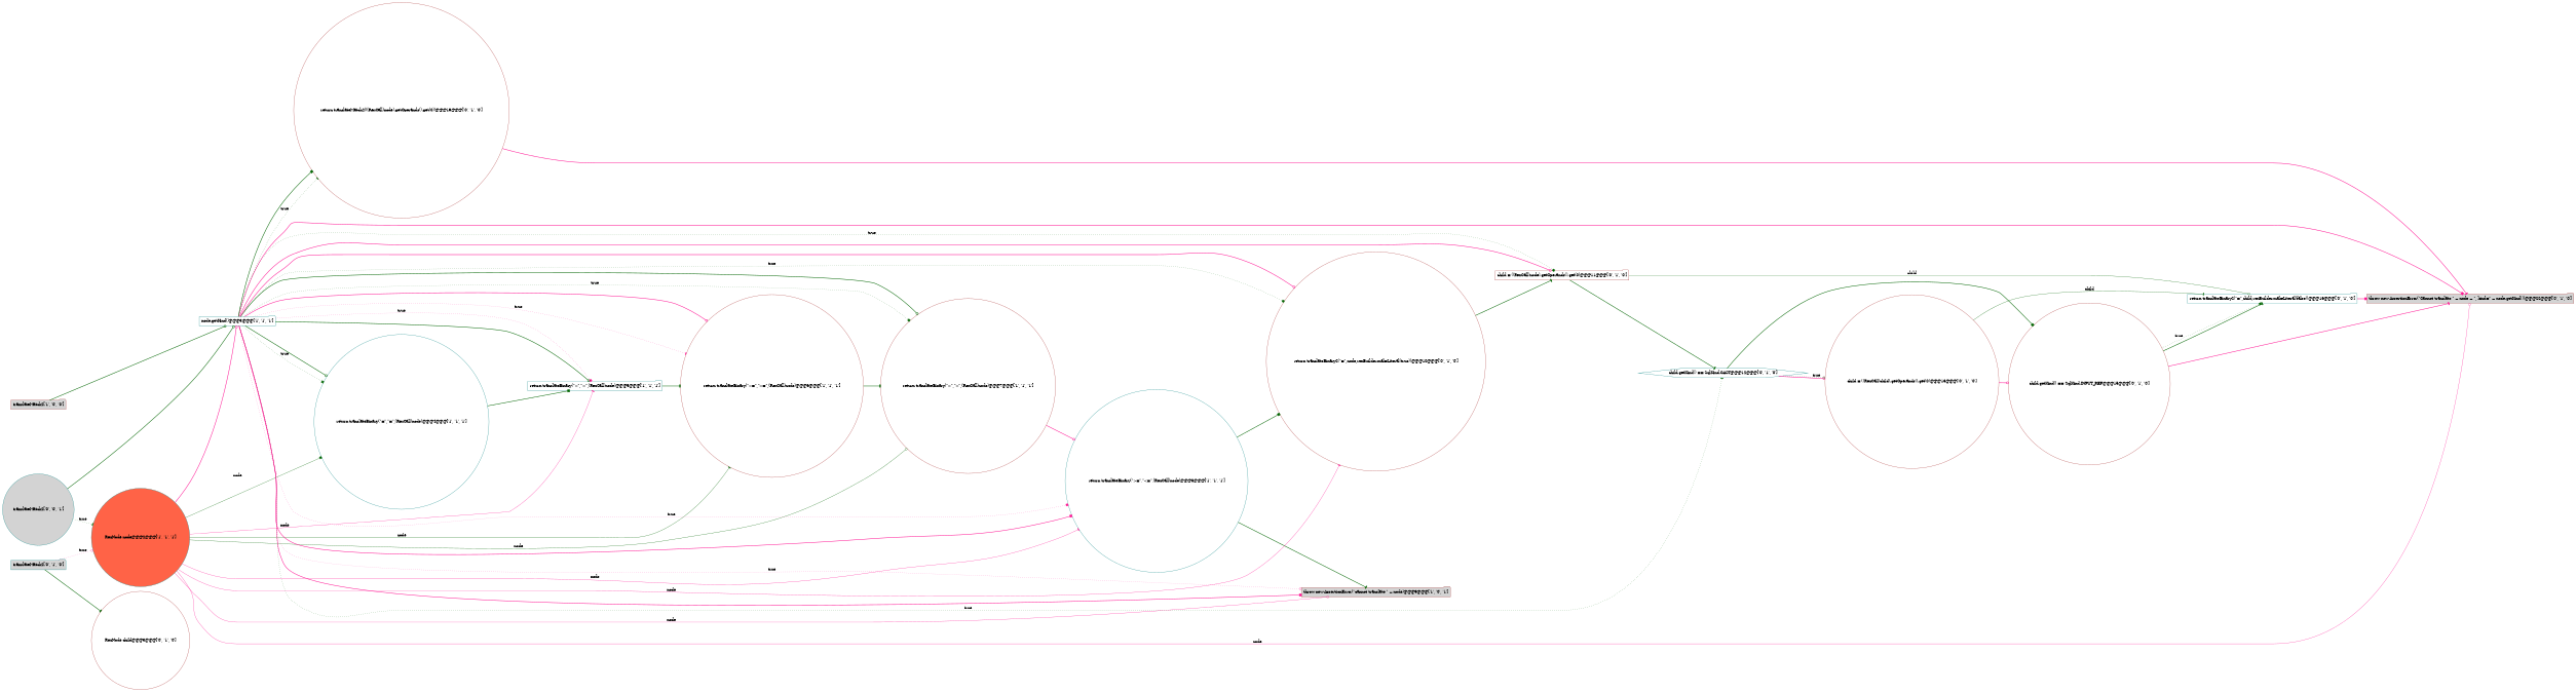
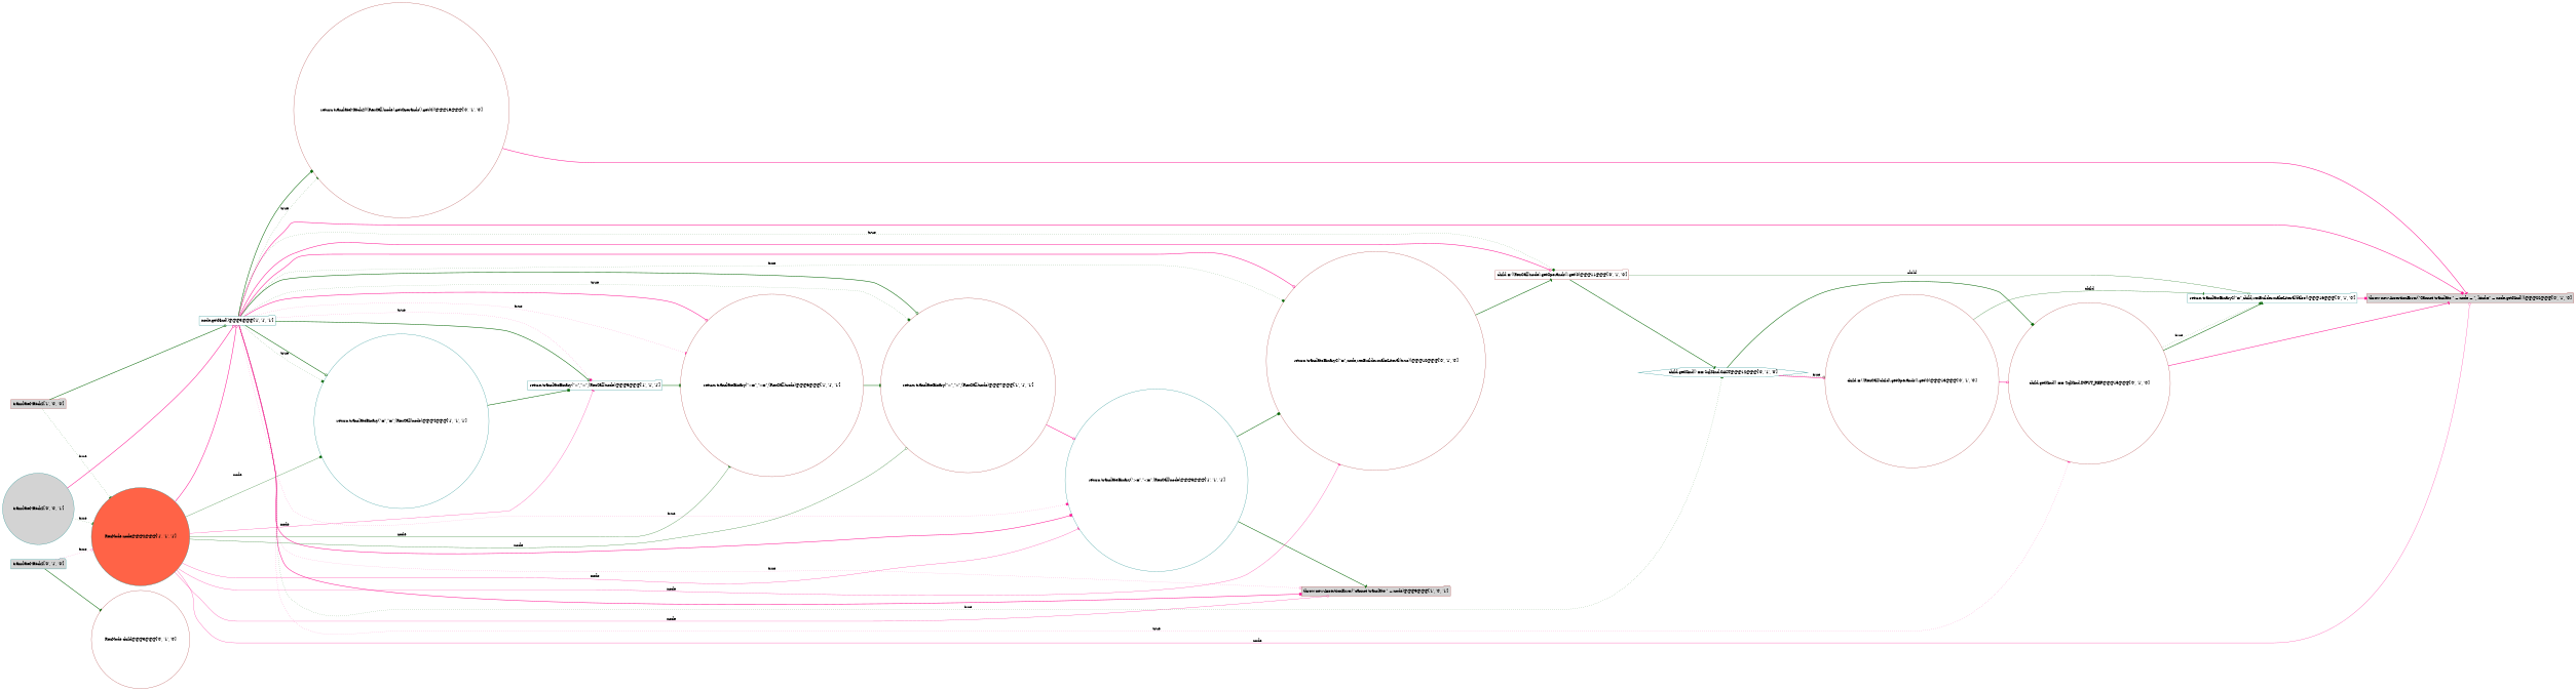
  digraph {
    rankdir=LR
    node [color=brown fillcolor=white shape=circle style=filled]
    edge [arrowhead=tee color=darkgreen style=bold]
    n1 [label="return translateBinary(\"<=\",\">=\",(RexCall)node)@@@6@@@['1', '1', '1']"]
    n2 [label="return translateBinary(\">\",\"<\",(RexCall)node)@@@7@@@['1', '1', '1']"]
    n3 [color=teal label="return translateBinary(\">=\",\"<=\",(RexCall)node)@@@8@@@['1', '1', '1']"]
    n4 [color=teal fillcolor=tomato label="RexNode node@@@2@@@['1', '1', '1']"]
    n5 [label="return translateBinary2(\"=\",node,rexBuilder.makeLiteral(true))@@@10@@@['0', '1', '0']"]
    n6 [fillcolor=lightgray label="throw new AssertionError(\"cannot translate \" + node)@@@9@@@['1', '0', '1']" shape=folder]
    n7 [fillcolor=lightgray label="throw new AssertionError(\"Cannot translate \" + node + \", kind=\" + node.getKind())@@@22@@@['0', '1', '0']" shape=folder]
    n8 [color=teal label="return translateBinary(\"=\",\"=\",(RexCall)node)@@@4@@@['1', '1', '1']"]
    n9 [color=teal label="return translateBinary(\"<\",\">\",(RexCall)node)@@@5@@@['1', '1', '1']" shape=folder]
    n10 [color=teal label="node.getKind()@@@3@@@['1', '1', '1']" shape=folder]
    n11 [label="child = ((RexCall)node).getOperands().get(0)@@@11@@@['0', '1', '0']" shape=folder]
    n12 [label="child = ((RexCall)child).getOperands().get(0)@@@13@@@['0', '1', '0']"]
    n13 [label="child.getKind() == SqlKind.INPUT_REF@@@15@@@['0', '1', '0']"]
    n14 [color=teal label="return translateBinary2(\"=\",child,rexBuilder.makeLiteral(false))@@@16@@@['0', '1', '0']" shape=folder]
    n15 [color=teal label="child.getKind() == SqlKind.CAST@@@12@@@['0', '1', '0']" shape=hexagon]
    n16 [color=teal fillcolor=lightgray label="translateMatch2['0', '0', '1']"]
    n17 [label="return translateMatch2(((RexCall)node).getOperands().get(0))@@@19@@@['0', '1', '0']"]
    n18 [fillcolor=lightgray label="translateMatch2['1', '0', '0']" shape=folder]
    n19 [color=teal fillcolor=lightgray label="translateMatch2['0', '1', '0']" shape=folder]
    n20 [label="RexNode child@@@3@@@['0', '1', '0']"]
    n1 -> n2
    n2 -> n3 [arrowhead=odot color=deeppink]
    n3 -> n5 [arrowhead=box]
    n3 -> n6
    n4 -> n1 [label="node" style=solid]
    n4 -> n2 [arrowhead=odot label="node" style=solid]
    n4 -> n3 [color=deeppink label="node" style=solid]
    n4 -> n5 [color=deeppink label="node" style=solid]
    n4 -> n6 [arrowhead=odot color=deeppink label="node" style=solid]
    n4 -> n7 [arrowhead=odot color=deeppink label="node" style=solid]
    n4 -> n8 [arrowhead=box label="node" style=solid]
    n4 -> n9 [color=deeppink label="node" style=solid]
    n4 -> n10 [arrowhead=odot color=deeppink]
    n5 -> n11
    n8 -> n9 [arrowhead=box]
    n9 -> n1
    n10 -> n1 [arrowhead=odot color=deeppink]
    n10 -> n1 [color=deeppink label=true style=dotted]
    n10 -> n2 [arrowhead=odot]
    n10 -> n2 [arrowhead=box label=true style=dotted]
    n10 -> n3 [arrowhead=box color=deeppink label=true style=dotted]
    n10 -> n3 [arrowhead=box color=deeppink]
    n10 -> n5 [arrowhead=box label=true style=dotted]
    n10 -> n5 [arrowhead=odot color=deeppink]
    n10 -> n6 [arrowhead=odot color=deeppink label=true style=dotted]
    n10 -> n6 [arrowhead=box color=deeppink]
    n10 -> n7 [arrowhead=box color=deeppink]
    n10 -> n8 [arrowhead=odot]
    n10 -> n8 [arrowhead=box label=true style=dotted]
    n10 -> n9 [arrowhead=box color=deeppink label=true style=dotted]
    n10 -> n9 [arrowhead=odot]
    n10 -> n11 [arrowhead=box label=true style=dotted]
    n10 -> n11 [arrowhead=odot color=deeppink]
+   n10 -> n13 [color=deeppink label=true style=dotted]
    n10 -> n15 [label=true style=dotted]
    n10 -> n17 [label=true style=dotted]
    n10 -> n17 [arrowhead=box]
    n11 -> n14 [arrowhead=odot label=child style=solid]
    n11 -> n15
    n12 -> n13 [arrowhead=odot color=deeppink]
    n12 -> n14 [label=child style=solid]
    n13 -> n7 [color=deeppink]
    n13 -> n14
    n13 -> n14 [arrowhead=box label=true style=dotted]
    n14 -> n7 [arrowhead=box color=deeppink]
    n15 -> n12 [arrowhead=odot color=deeppink]
    n15 -> n12 [arrowhead=odot label=true style=dotted]
    n15 -> n13 [arrowhead=box]
    n16 -> n4 [label=true style=dotted]
-   n16 -> n10 [arrowhead=odot]
+   n16 -> n10 [arrowhead=odot color=deeppink]
    n17 -> n7 [color=deeppink]
+   n18 -> n4 [label=true style=dotted]
    n18 -> n10 [arrowhead=odot]
    n19 -> n4 [arrowhead=odot color=deeppink label=true style=dotted]
    n19 -> n20
  }
